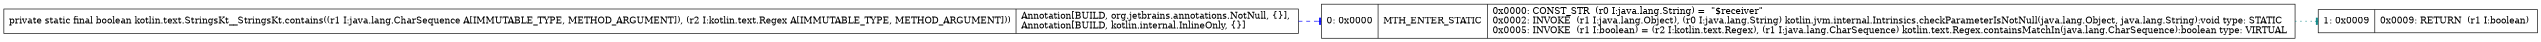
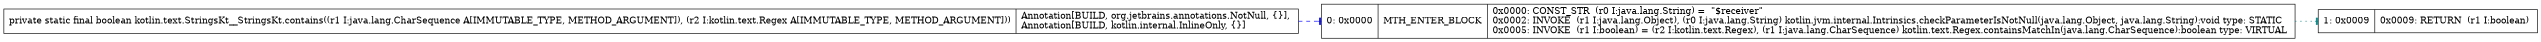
  digraph {
    rankdir=LR
    node [shape=record]
    edge [arrowhead=tee]
-   n1 [label="{0\:\ 0x0000|MTH_ENTER_STATIC\l|0x0000: CONST_STR  (r0 I:java.lang.String) =  \"$receiver\" \l0x0002: INVOKE  (r1 I:java.lang.Object), (r0 I:java.lang.String) kotlin.jvm.internal.Intrinsics.checkParameterIsNotNull(java.lang.Object, java.lang.String):void type: STATIC \l0x0005: INVOKE  (r1 I:boolean) = (r2 I:kotlin.text.Regex), (r1 I:java.lang.CharSequence) kotlin.text.Regex.containsMatchIn(java.lang.CharSequence):boolean type: VIRTUAL \l}"]
+   n1 [label="{0\:\ 0x0000|MTH_ENTER_BLOCK\l|0x0000: CONST_STR  (r0 I:java.lang.String) =  \"$receiver\" \l0x0002: INVOKE  (r1 I:java.lang.Object), (r0 I:java.lang.String) kotlin.jvm.internal.Intrinsics.checkParameterIsNotNull(java.lang.Object, java.lang.String):void type: STATIC \l0x0005: INVOKE  (r1 I:boolean) = (r2 I:kotlin.text.Regex), (r1 I:java.lang.CharSequence) kotlin.text.Regex.containsMatchIn(java.lang.CharSequence):boolean type: VIRTUAL \l}"]
    n2 [label="{1\:\ 0x0009|0x0009: RETURN  (r1 I:boolean) \l}"]
    n3 [label="{private static final boolean kotlin.text.StringsKt__StringsKt.contains((r1 I:java.lang.CharSequence A[IMMUTABLE_TYPE, METHOD_ARGUMENT]), (r2 I:kotlin.text.Regex A[IMMUTABLE_TYPE, METHOD_ARGUMENT]))  | Annotation[BUILD, org.jetbrains.annotations.NotNull, \{\}], \lAnnotation[BUILD, kotlin.internal.InlineOnly, \{\}]\l}"]
    n1 -> n2 [color=teal style=dotted]
    n3 -> n1 [color=blue style=dashed]
  }
